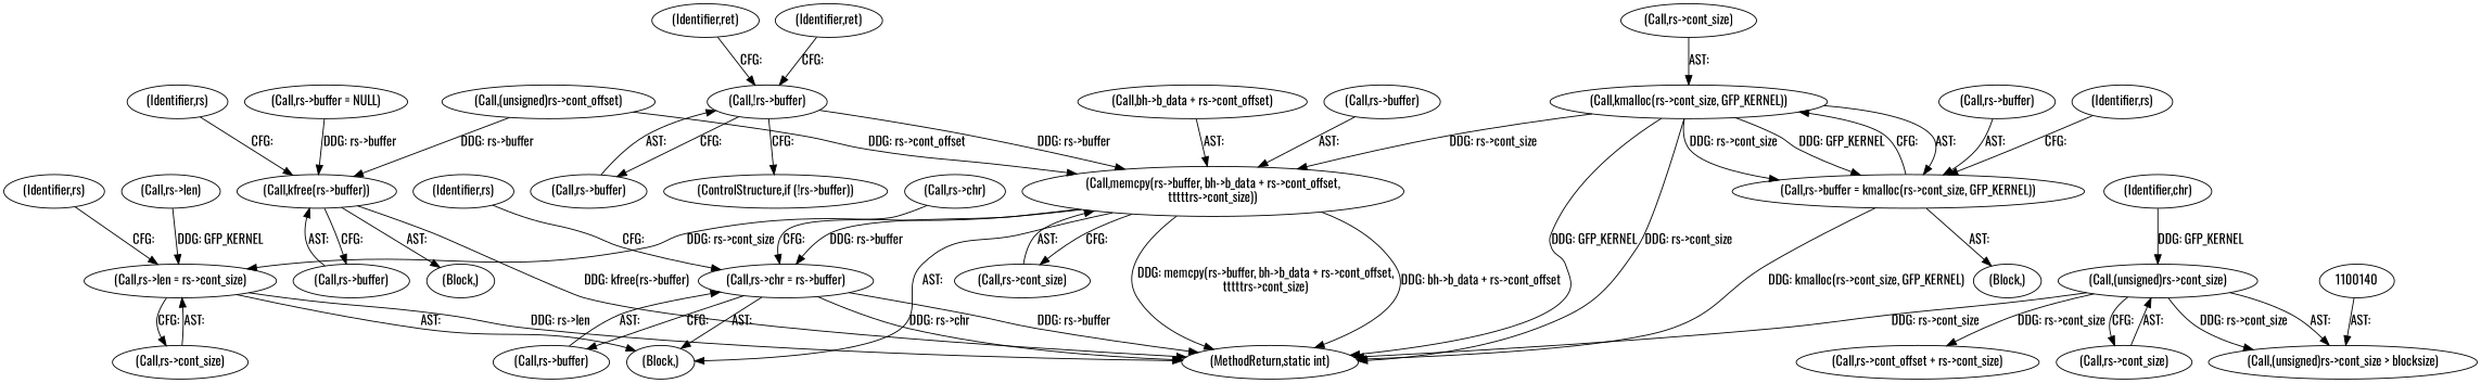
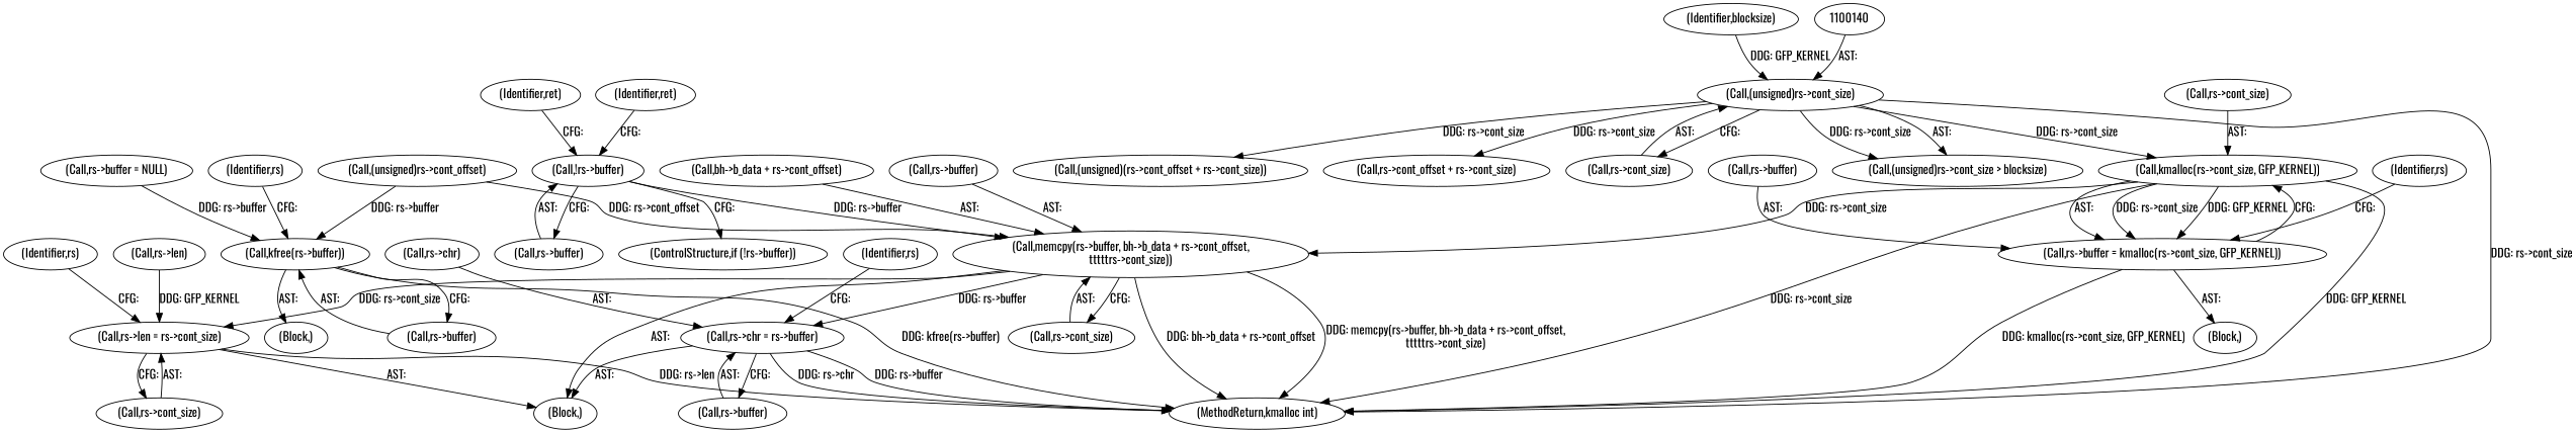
  digraph {
    fontname=Oswald
    node [fontname=Oswald]
    edge [fontname=Oswald]
    n1 [label="(Call,kmalloc(rs->cont_size, GFP_KERNEL))"]
    n2 [label="(Call,rs->buffer = kmalloc(rs->cont_size, GFP_KERNEL))"]
    n3 [label="(Call,memcpy(rs->buffer, bh->b_data + rs->cont_offset,\n\t\t\t\t\trs->cont_size))"]
-   n4 [label="(MethodReturn,static int)"]
+   n4 [label="(MethodReturn,kmalloc int)"]
    n5 [label="(Block,)"]
    n6 [label="(Call,rs->chr = rs->buffer)"]
    n7 [label="(Call,rs->len = rs->cont_size)"]
    n8 [label="(Call,rs->cont_size)"]
    n9 [label="(Block,)"]
    n10 [label="(Call,(unsigned)rs->cont_size)"]
    n11 [label="(Call,rs->cont_offset + rs->cont_size)"]
    n12 [label="(Call,(unsigned)rs->cont_size > blocksize)"]
    n13 [label="(Call,rs->cont_size)"]
+   n14 [label="(Call,(unsigned)(rs->cont_offset + rs->cont_size))"]
    n15 [label="(Call,!rs->buffer)"]
    n16 [label="(Call,rs->buffer)"]
    n17 [label="(ControlStructure,if (!rs->buffer))"]
    n18 [label="(Call,kfree(rs->buffer))"]
    n19 [label="(Block,)"]
    n20 [label="(Call,rs->buffer)"]
    n21 [label="(Call,rs->buffer)"]
    n22 [label="(Call,rs->cont_size)"]
    n23 [label="(Identifier,rs)"]
    n24 [label="(Identifier,rs)"]
    n25 [label="(Call,rs->buffer = NULL)"]
-   n26 [label="(Identifier,chr)"]
+   n26 [label="(Identifier,blocksize)"]
    n27 [label="(Call,(unsigned)rs->cont_offset)"]
    n28 [label="(Identifier,ret)"]
    n29 [label="(Call,bh->b_data + rs->cont_offset)"]
    n30 [label="(Identifier,rs)"]
    n31 [label="(Call,rs->buffer)"]
    n32 [label="(Call,rs->chr)"]
    n33 [label="(Identifier,rs)"]
    n34 [label="(Identifier,ret)"]
    n35 [label="(Call,rs->buffer)"]
    n36 [label="(Call,rs->cont_size)"]
    n37 [label="(Call,rs->len)"]
    n38 [label=1100140]
    n1 -> n2 [label="AST: "]
    n1 -> n2 [label="DDG: rs->cont_size"]
    n1 -> n2 [label="DDG: GFP_KERNEL"]
    n1 -> n3 [label="DDG: rs->cont_size"]
    n1 -> n4 [label="DDG: GFP_KERNEL"]
    n1 -> n4 [label="DDG: rs->cont_size"]
    n2 -> n1 [label="CFG: "]
    n2 -> n4 [label="DDG: kmalloc(rs->cont_size, GFP_KERNEL)"]
    n2 -> n5 [label="AST: "]
    n3 -> n4 [label="DDG: memcpy(rs->buffer, bh->b_data + rs->cont_offset,\n\t\t\t\t\trs->cont_size)"]
    n3 -> n4 [label="DDG: bh->b_data + rs->cont_offset"]
    n3 -> n6 [label="DDG: rs->buffer"]
    n3 -> n7 [label="DDG: rs->cont_size"]
    n3 -> n8 [label="CFG: "]
    n3 -> n9 [label="AST: "]
    n6 -> n4 [label="DDG: rs->chr"]
    n6 -> n4 [label="DDG: rs->buffer"]
    n6 -> n9 [label="AST: "]
    n6 -> n21 [label="CFG: "]
    n7 -> n4 [label="DDG: rs->len"]
    n7 -> n9 [label="AST: "]
    n7 -> n22 [label="CFG: "]
    n8 -> n3 [label="AST: "]
+   n10 -> n1 [label="DDG: rs->cont_size"]
    n10 -> n4 [label="DDG: rs->cont_size"]
    n10 -> n11 [label="DDG: rs->cont_size"]
    n10 -> n12 [label="AST: "]
    n10 -> n12 [label="DDG: rs->cont_size"]
    n10 -> n13 [label="CFG: "]
+   n10 -> n14 [label="DDG: rs->cont_size"]
    n13 -> n10 [label="AST: "]
    n15 -> n3 [label="DDG: rs->buffer"]
    n15 -> n16 [label="CFG: "]
    n15 -> n17 [label="CFG: "]
    n16 -> n15 [label="AST: "]
    n18 -> n4 [label="DDG: kfree(rs->buffer)"]
    n18 -> n19 [label="AST: "]
    n18 -> n20 [label="CFG: "]
    n20 -> n18 [label="AST: "]
    n21 -> n6 [label="AST: "]
    n22 -> n7 [label="AST: "]
    n23 -> n2 [label="CFG: "]
    n24 -> n6 [label="CFG: "]
    n25 -> n18 [label="DDG: rs->buffer"]
    n26 -> n10 [label="DDG: GFP_KERNEL"]
    n27 -> n3 [label="DDG: rs->cont_offset"]
    n27 -> n18 [label="DDG: rs->buffer"]
    n28 -> n15 [label="CFG: "]
    n29 -> n3 [label="AST: "]
    n30 -> n7 [label="CFG: "]
    n31 -> n2 [label="AST: "]
-   n32 -> n6 [label="CFG: "]
+   n32 -> n6 [label="AST: "]
    n33 -> n18 [label="CFG: "]
    n34 -> n15 [label="CFG: "]
    n35 -> n3 [label="AST: "]
    n36 -> n1 [label="AST: "]
    n37 -> n7 [label="DDG: GFP_KERNEL"]
-   n38 -> n12 [label="AST: "]
+   n38 -> n10 [label="AST: "]
  }
